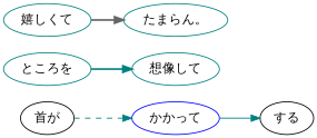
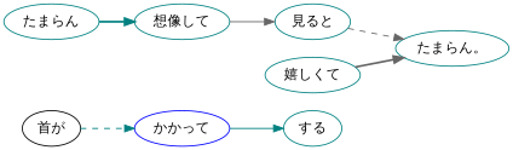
  digraph {
    rankdir=LR
    node [color=teal]
    edge [color=teal style=dashed]
    n1 [color=black label="首が"]
    n2 [color=blue label="かかって"]
-   n3 [color=black label="する"]
-   n4 [label="ところを"]
+   n3 [label="する"]
+   n4 [label="たまらん"]
    n5 [label="想像して"]
+   n6 [label="見ると"]
    n7 [label="たまらん。"]
    n8 [label="嬉しくて"]
    n1 -> n2
    n2 -> n3 [style=solid]
    n4 -> n5 [style=bold]
+   n5 -> n6 [color=gray40 style=solid]
+   n6 -> n7 [color=gray40]
    n8 -> n7 [color=gray40 style=bold]
  }
